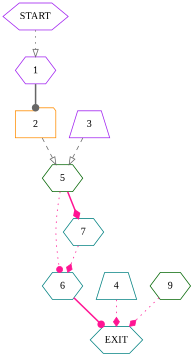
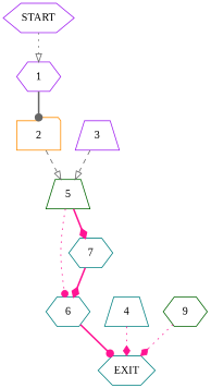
  digraph {
    fontname="Liberation Serif"
    node [color=teal fontname="Liberation Serif" shape=hexagon]
    edge [arrowhead=diamond color=deeppink fontname="Liberation Serif" style=dotted]
    n1 [color=purple label=START]
    1 [color=purple]
    2 [color=darkorange shape=folder]
    n4 [label=EXIT]
-   5 [color=darkgreen]
+   5 [color=darkgreen shape=trapezium]
    3 [color=purple shape=trapezium]
    4 [shape=trapezium]
    6
    7
    9 [color=darkgreen]
    n1 -> 1 [arrowhead=onormal color=gray40]
    1 -> 2 [arrowhead=dot color=gray40 style=bold]
    2 -> 5 [arrowhead=onormal color=gray40 style=dashed]
    5 -> 6 [arrowhead=dot]
    5 -> 7 [style=bold]
    3 -> 5 [arrowhead=onormal color=gray40 style=dashed]
    4 -> n4
    6 -> n4 [arrowhead=dot style=bold]
-   7 -> 6
+   7 -> 6 [style=bold]
    9 -> n4
  }
